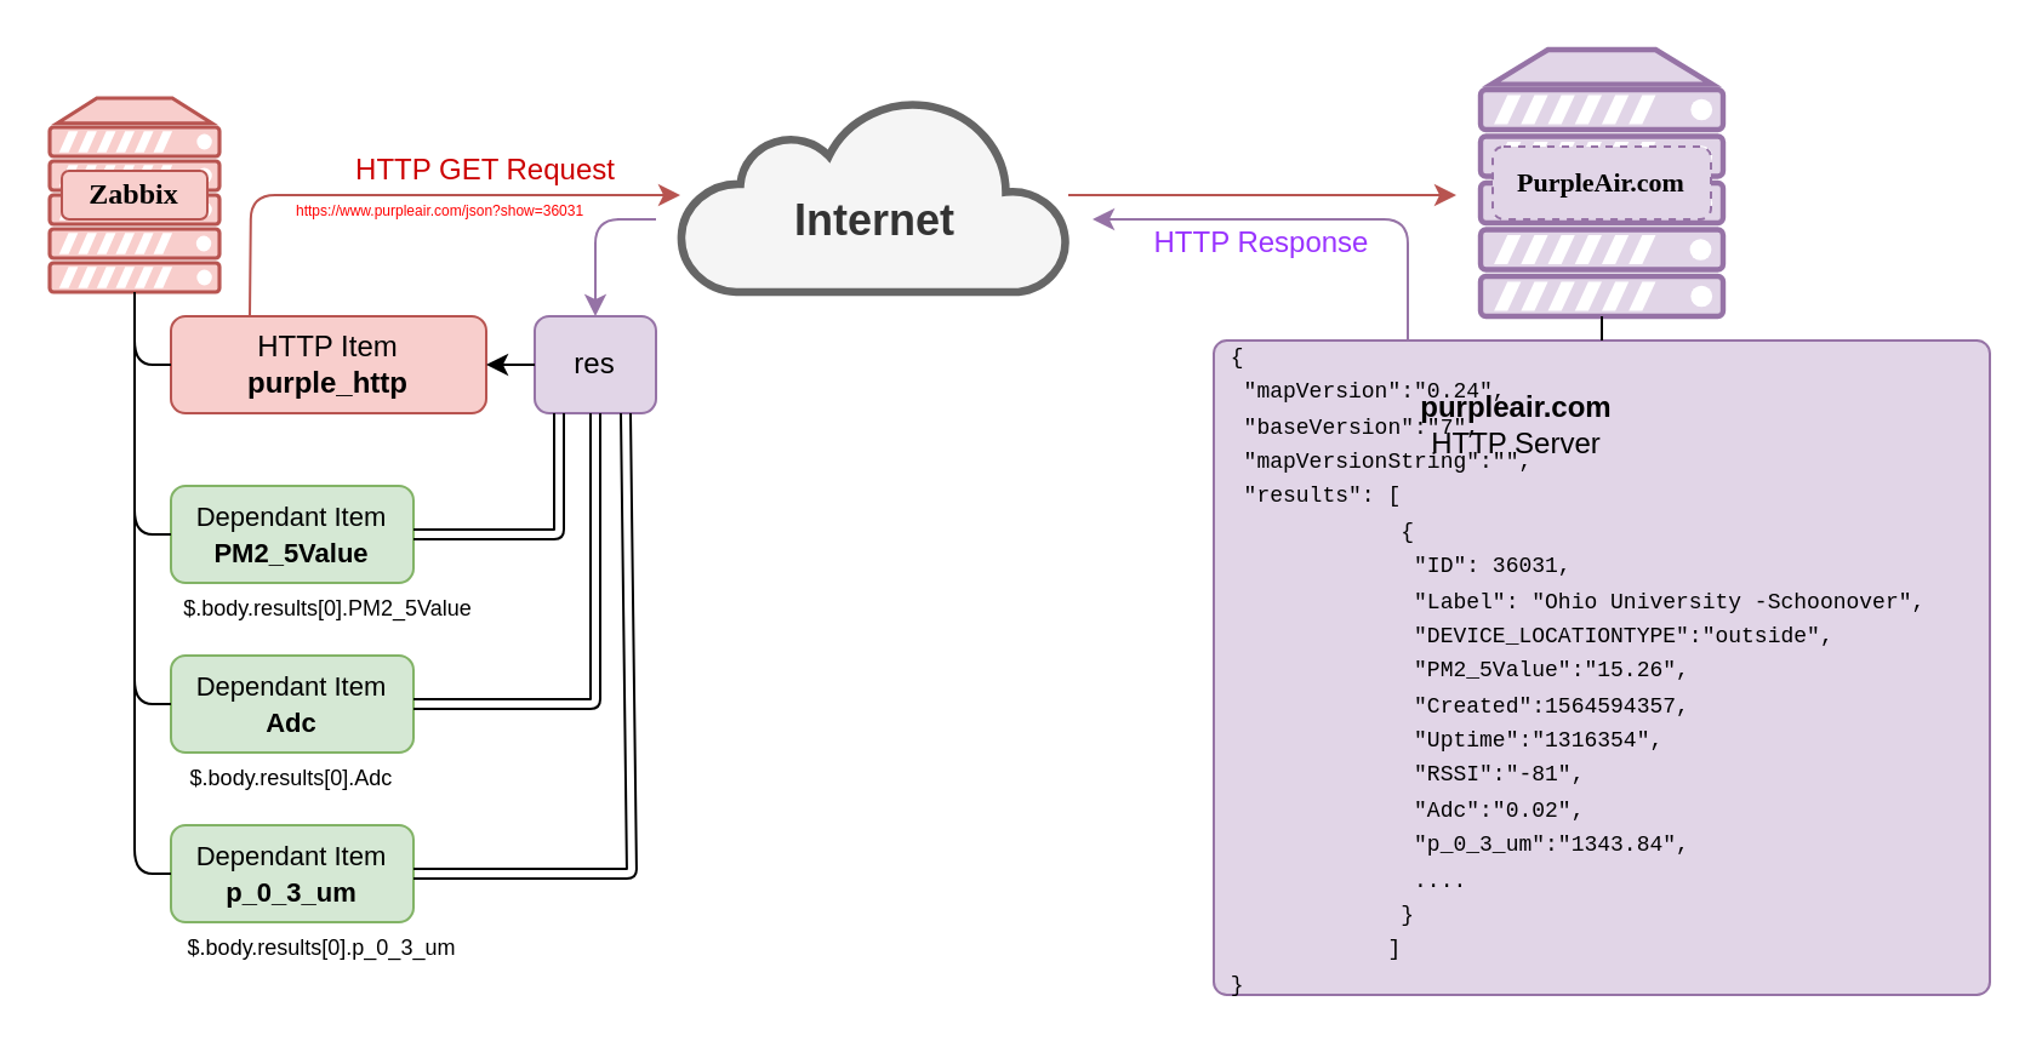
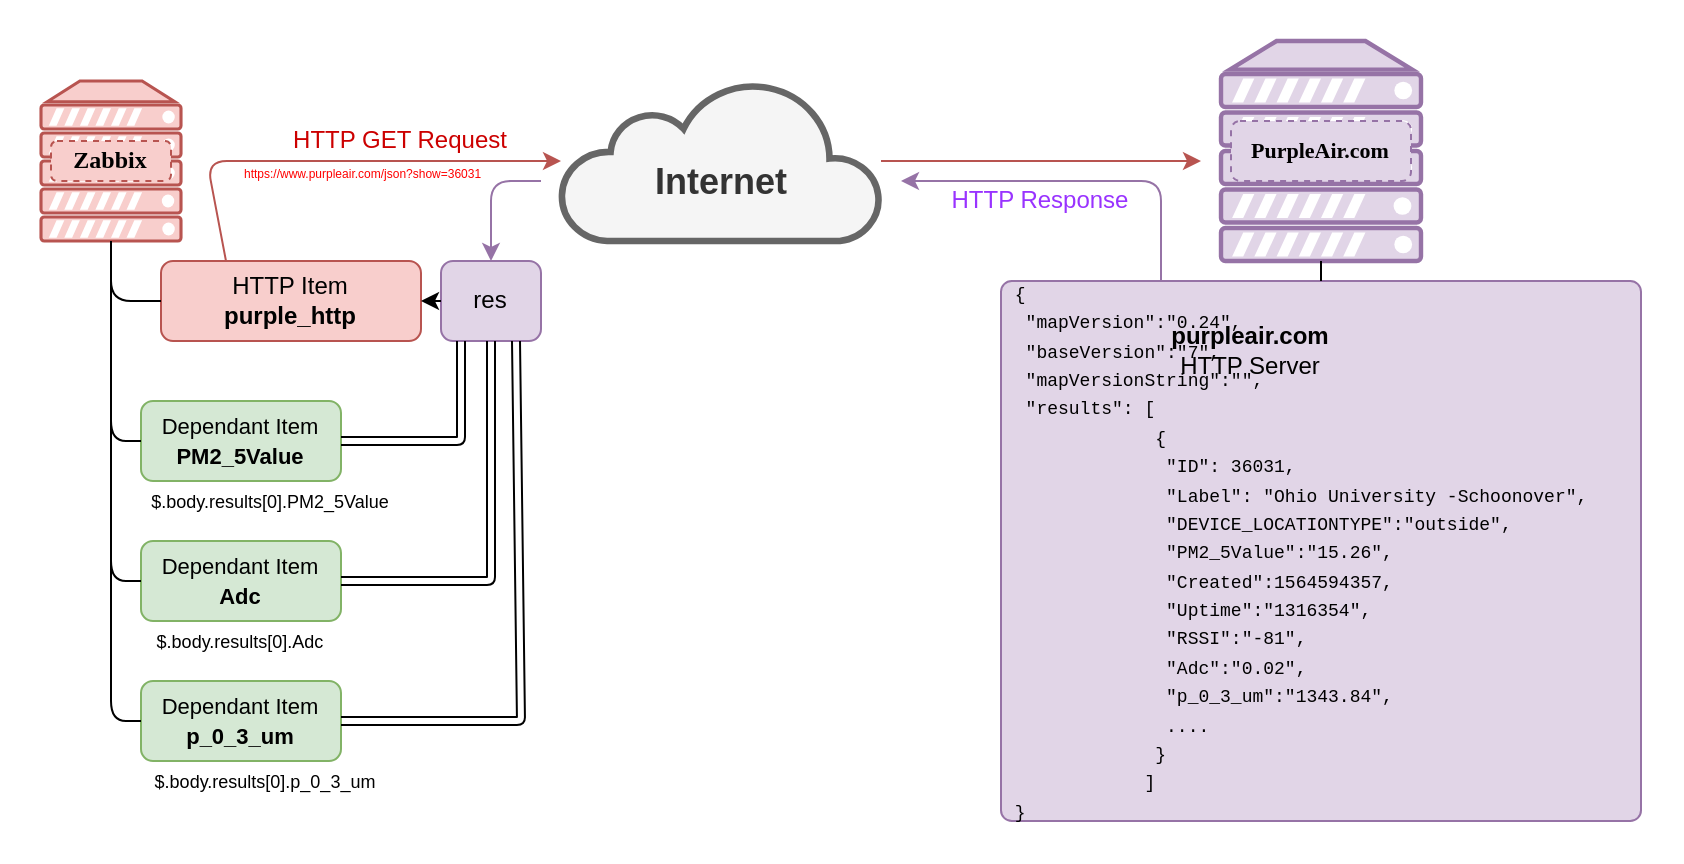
  <mxCell id="0" />
  <mxCell id="1" parent="0" />
  <mxCell id="2" value="" style="verticalAlign=top;verticalLabelPosition=bottom;labelPosition=center;align=center;html=1;outlineConnect=0;fillColor=#f8cecc;strokeColor=#b85450;gradientDirection=north;strokeWidth=2;shape=mxgraph.networks.server;" parent="1" vertex="1"><mxGeometry x="20" y="40" width="70" height="80" as="geometry" /></mxCell>
  <mxCell id="3" value="&lt;b style=&quot;font-size: 18px&quot;&gt;&lt;br&gt;Internet&lt;/b&gt;" style="html=1;outlineConnect=0;fillColor=#f5f5f5;strokeColor=#666666;gradientDirection=north;strokeWidth=2;shape=mxgraph.networks.cloud;fontColor=#333333;" parent="1" vertex="1"><mxGeometry x="280" y="40" width="160" height="80" as="geometry" /></mxCell>
  <mxCell id="4" value="" style="verticalAlign=top;verticalLabelPosition=bottom;labelPosition=center;align=center;html=1;outlineConnect=0;fillColor=#e1d5e7;strokeColor=#9673a6;gradientDirection=north;strokeWidth=2;shape=mxgraph.networks.server;" parent="1" vertex="1"><mxGeometry x="610" y="20" width="100" height="110" as="geometry" /></mxCell>
- <mxCell id="5" value="&lt;font face=&quot;Verdana&quot;&gt;&lt;b&gt;Zabbix&lt;/b&gt;&lt;/font&gt;" style="rounded=1;whiteSpace=wrap;html=1;fillColor=#f8cecc;strokeColor=#b85450;" parent="1" vertex="1"><mxGeometry x="25" y="70" width="60" height="20" as="geometry" /></mxCell>
+ <mxCell id="5" value="&lt;font face=&quot;Verdana&quot;&gt;&lt;b&gt;Zabbix&lt;/b&gt;&lt;/font&gt;" style="rounded=1;whiteSpace=wrap;html=1;fillColor=#f8cecc;strokeColor=#b85450;dashed=1;" parent="1" vertex="1"><mxGeometry x="25" y="70" width="60" height="20" as="geometry" /></mxCell>
  <mxCell id="6" value="&lt;font face=&quot;Verdana&quot; size=&quot;1&quot;&gt;&lt;b style=&quot;font-size: 11px&quot;&gt;PurpleAir.com&lt;/b&gt;&lt;/font&gt;" style="rounded=1;whiteSpace=wrap;html=1;fillColor=#e1d5e7;strokeColor=#9673a6;dashed=1;" parent="1" vertex="1"><mxGeometry x="615" y="60" width="90" height="30" as="geometry" /></mxCell>
- <mxCell id="7" value="HTTP Item&lt;br&gt;&lt;b&gt;purple_http&lt;/b&gt;" style="rounded=1;whiteSpace=wrap;html=1;fillColor=#f8cecc;strokeColor=#b85450;" parent="1" vertex="1"><mxGeometry x="70" y="130" width="130" height="40" as="geometry" /></mxCell>
+ <mxCell id="7" value="HTTP Item&lt;br&gt;&lt;b&gt;purple_http&lt;/b&gt;" style="rounded=1;whiteSpace=wrap;html=1;fillColor=#f8cecc;strokeColor=#b85450;" parent="1" vertex="1"><mxGeometry x="80" y="130" width="130" height="40" as="geometry" /></mxCell>
  <mxCell id="8" value="&lt;font style=&quot;font-size: 11px&quot;&gt;Dependant Item&lt;br&gt;&lt;b&gt;PM2_5Value&lt;/b&gt;&lt;br&gt;&lt;/font&gt;" style="rounded=1;whiteSpace=wrap;html=1;fillColor=#d5e8d4;strokeColor=#82b366;" parent="1" vertex="1"><mxGeometry x="70" y="200" width="100" height="40" as="geometry" /></mxCell>
  <mxCell id="9" value="" style="endArrow=none;html=1;exitX=0;exitY=0.5;exitDx=0;exitDy=0;" parent="1" source="7" target="2" edge="1"><mxGeometry width="50" height="50" relative="1" as="geometry"><mxPoint x="330" y="200" as="sourcePoint" /><mxPoint x="380" y="150" as="targetPoint" /><Array as="points"><mxPoint x="55" y="150" /></Array></mxGeometry></mxCell>
  <mxCell id="10" value="" style="endArrow=none;html=1;exitX=0;exitY=0.5;exitDx=0;exitDy=0;entryX=0.5;entryY=1;entryDx=0;entryDy=0;entryPerimeter=0;" parent="1" source="8" target="2" edge="1"><mxGeometry width="50" height="50" relative="1" as="geometry"><mxPoint x="80" y="160" as="sourcePoint" /><mxPoint x="50" y="120" as="targetPoint" /><Array as="points"><mxPoint x="55" y="220" /></Array></mxGeometry></mxCell>
  <mxCell id="11" value="" style="endArrow=classic;html=1;exitX=0.25;exitY=0;exitDx=0;exitDy=0;fillColor=#f8cecc;strokeColor=#b85450;" parent="1" source="7" target="3" edge="1"><mxGeometry width="50" height="50" relative="1" as="geometry"><mxPoint x="260" y="180" as="sourcePoint" /><mxPoint x="270" y="90" as="targetPoint" /><Array as="points"><mxPoint x="103" y="80" /></Array></mxGeometry></mxCell>
  <mxCell id="12" value="" style="endArrow=classic;html=1;fillColor=#f8cecc;strokeColor=#b85450;" parent="1" source="3" edge="1"><mxGeometry width="50" height="50" relative="1" as="geometry"><mxPoint x="450" y="80" as="sourcePoint" /><mxPoint x="600" y="80" as="targetPoint" /></mxGeometry></mxCell>
  <mxCell id="13" value="&lt;font color=&quot;#cc0000&quot;&gt;HTTP GET Request&lt;/font&gt;" style="text;html=1;strokeColor=none;fillColor=none;align=center;verticalAlign=middle;whiteSpace=wrap;rounded=0;" parent="1" vertex="1"><mxGeometry x="140" y="60" width="120" height="20" as="geometry" /></mxCell>
  <mxCell id="14" value="&lt;font style=&quot;font-size: 11px&quot;&gt;Dependant Item&lt;br&gt;&lt;b&gt;Adc&lt;/b&gt;&lt;br&gt;&lt;/font&gt;" style="rounded=1;whiteSpace=wrap;html=1;fillColor=#d5e8d4;strokeColor=#82b366;" parent="1" vertex="1"><mxGeometry x="70" y="270" width="100" height="40" as="geometry" /></mxCell>
  <mxCell id="15" value="" style="endArrow=none;html=1;exitX=0;exitY=0.5;exitDx=0;exitDy=0;entryX=0.5;entryY=1;entryDx=0;entryDy=0;entryPerimeter=0;" parent="1" source="14" target="2" edge="1"><mxGeometry width="50" height="50" relative="1" as="geometry"><mxPoint x="80" y="205" as="sourcePoint" /><mxPoint x="65" y="130" as="targetPoint" /><Array as="points"><mxPoint x="55" y="290" /></Array></mxGeometry></mxCell>
  <mxCell id="16" value="&lt;font style=&quot;font-size: 11px&quot;&gt;Dependant Item&lt;br&gt;&lt;b&gt;p_0_3_um&lt;/b&gt;&lt;br&gt;&lt;/font&gt;" style="rounded=1;whiteSpace=wrap;html=1;fillColor=#d5e8d4;strokeColor=#82b366;" parent="1" vertex="1"><mxGeometry x="70" y="340" width="100" height="40" as="geometry" /></mxCell>
  <mxCell id="17" value="" style="endArrow=none;html=1;exitX=0;exitY=0.5;exitDx=0;exitDy=0;entryX=0.5;entryY=1;entryDx=0;entryDy=0;entryPerimeter=0;" parent="1" source="16" target="2" edge="1"><mxGeometry width="50" height="50" relative="1" as="geometry"><mxPoint x="80" y="245" as="sourcePoint" /><mxPoint x="65" y="130" as="targetPoint" /><Array as="points"><mxPoint x="55" y="360" /></Array></mxGeometry></mxCell>
  <mxCell id="18" value="&lt;font face=&quot;Courier New&quot; style=&quot;font-size: 9px ; line-height: 40%&quot;&gt;&amp;nbsp;{&lt;br&gt;&amp;nbsp; &quot;mapVersion&quot;:&quot;0.24&quot;,&lt;br&gt;&amp;nbsp; &quot;baseVersion&quot;:&quot;7&quot;,&lt;br&gt;&amp;nbsp; &quot;mapVersionString&quot;:&quot;&quot;,&lt;br&gt;&amp;nbsp; &quot;results&quot;: [&lt;br&gt;&amp;nbsp; &amp;nbsp; &amp;nbsp; &amp;nbsp; &amp;nbsp; &amp;nbsp; &amp;nbsp; {&lt;br&gt;&amp;nbsp; &amp;nbsp; &amp;nbsp; &amp;nbsp; &amp;nbsp; &amp;nbsp; &amp;nbsp; &amp;nbsp;&quot;ID&quot;: 36031,&lt;br&gt;&amp;nbsp; &amp;nbsp; &amp;nbsp; &amp;nbsp; &amp;nbsp; &amp;nbsp; &amp;nbsp; &amp;nbsp;&quot;Label&quot;: &quot;Ohio University -Schoonover&quot;,&lt;br&gt;&amp;nbsp; &amp;nbsp; &amp;nbsp; &amp;nbsp; &amp;nbsp; &amp;nbsp; &amp;nbsp; &amp;nbsp;&quot;DEVICE_LOCATIONTYPE&quot;:&quot;outside&quot;,&lt;br&gt;&amp;nbsp; &amp;nbsp; &amp;nbsp; &amp;nbsp; &amp;nbsp; &amp;nbsp; &amp;nbsp; &amp;nbsp;&quot;PM2_5Value&quot;:&quot;15.26&quot;,&lt;br&gt;&amp;nbsp; &amp;nbsp; &amp;nbsp; &amp;nbsp; &amp;nbsp; &amp;nbsp; &amp;nbsp; &amp;nbsp;&quot;Created&quot;:1564594357,&lt;br&gt;&amp;nbsp; &amp;nbsp; &amp;nbsp; &amp;nbsp; &amp;nbsp; &amp;nbsp; &amp;nbsp; &amp;nbsp;&quot;Uptime&quot;:&quot;1316354&quot;,&lt;br&gt;&amp;nbsp; &amp;nbsp; &amp;nbsp; &amp;nbsp; &amp;nbsp; &amp;nbsp; &amp;nbsp; &amp;nbsp;&quot;RSSI&quot;:&quot;-81&quot;,&lt;br&gt;&amp;nbsp; &amp;nbsp; &amp;nbsp; &amp;nbsp; &amp;nbsp; &amp;nbsp; &amp;nbsp; &amp;nbsp;&quot;Adc&quot;:&quot;0.02&quot;,&lt;br&gt;&amp;nbsp; &amp;nbsp; &amp;nbsp; &amp;nbsp; &amp;nbsp; &amp;nbsp; &amp;nbsp; &amp;nbsp;&quot;p_0_3_um&quot;:&quot;1343.84&quot;,&lt;br&gt;&amp;nbsp; &amp;nbsp; &amp;nbsp; &amp;nbsp; &amp;nbsp; &amp;nbsp; &amp;nbsp; &amp;nbsp;....&lt;br&gt;&amp;nbsp; &amp;nbsp; &amp;nbsp; &amp;nbsp; &amp;nbsp; &amp;nbsp; &amp;nbsp; }&lt;br&gt;&amp;nbsp; &amp;nbsp; &amp;nbsp; &amp;nbsp; &amp;nbsp; &amp;nbsp; &amp;nbsp;]&lt;br&gt;&amp;nbsp;}&lt;br&gt;&lt;/font&gt;" style="rounded=1;whiteSpace=wrap;html=1;align=left;arcSize=2;fillColor=#e1d5e7;strokeColor=#9673a6;" parent="1" vertex="1"><mxGeometry x="500" y="140" width="320" height="270" as="geometry" /></mxCell>
  <mxCell id="19" value="&lt;b&gt;purpleair.com&lt;/b&gt;&lt;br&gt;HTTP Server" style="text;html=1;strokeColor=none;fillColor=none;align=center;verticalAlign=middle;whiteSpace=wrap;rounded=0;" parent="1" vertex="1"><mxGeometry x="570" y="155" width="110" height="40" as="geometry" /></mxCell>
  <mxCell id="20" value="" style="endArrow=none;html=1;entryX=0.5;entryY=0;entryDx=0;entryDy=0;exitX=0.5;exitY=1;exitDx=0;exitDy=0;exitPerimeter=0;" parent="1" source="4" target="18" edge="1"><mxGeometry width="50" height="50" relative="1" as="geometry"><mxPoint x="360" y="290" as="sourcePoint" /><mxPoint x="410" y="240" as="targetPoint" /></mxGeometry></mxCell>
  <mxCell id="21" value="" style="endArrow=classic;html=1;exitX=0.25;exitY=0;exitDx=0;exitDy=0;fillColor=#e1d5e7;strokeColor=#9673a6;" parent="1" source="18" edge="1"><mxGeometry width="50" height="50" relative="1" as="geometry"><mxPoint x="360" y="280" as="sourcePoint" /><mxPoint x="450" y="90" as="targetPoint" /><Array as="points"><mxPoint x="580" y="90" /></Array></mxGeometry></mxCell>
  <mxCell id="22" value="&lt;font color=&quot;#9933ff&quot;&gt;HTTP Response&lt;/font&gt;" style="text;html=1;strokeColor=none;fillColor=none;align=center;verticalAlign=middle;whiteSpace=wrap;rounded=0;" parent="1" vertex="1"><mxGeometry x="470" y="90" width="100" height="20" as="geometry" /></mxCell>
  <mxCell id="23" value="" style="endArrow=classic;html=1;fillColor=#e1d5e7;strokeColor=#9673a6;entryX=0.5;entryY=0;entryDx=0;entryDy=0;" parent="1" target="24" edge="1"><mxGeometry width="50" height="50" relative="1" as="geometry"><mxPoint x="270" y="90" as="sourcePoint" /><mxPoint x="260" y="120" as="targetPoint" /><Array as="points"><mxPoint x="245" y="90" /></Array></mxGeometry></mxCell>
  <mxCell id="24" value="res" style="rounded=1;whiteSpace=wrap;html=1;fillColor=#e1d5e7;strokeColor=#9673a6;" parent="1" vertex="1"><mxGeometry x="220" y="130" width="50" height="40" as="geometry" /></mxCell>
  <mxCell id="25" value="" style="endArrow=classic;html=1;entryX=1;entryY=0.5;entryDx=0;entryDy=0;exitX=0;exitY=0.5;exitDx=0;exitDy=0;" parent="1" source="24" target="7" edge="1"><mxGeometry width="50" height="50" relative="1" as="geometry"><mxPoint x="360" y="270" as="sourcePoint" /><mxPoint x="410" y="220" as="targetPoint" /></mxGeometry></mxCell>
  <mxCell id="26" value="&lt;font style=&quot;line-height: 70% ; font-size: 6px&quot; color=&quot;#ff0000&quot;&gt;https://www.purpleair.com/json?show=36031&lt;/font&gt;" style="text;html=1;strokeColor=none;fillColor=none;align=left;verticalAlign=middle;whiteSpace=wrap;rounded=0;" parent="1" vertex="1"><mxGeometry x="120" y="80" width="130" height="10" as="geometry" /></mxCell>
  <mxCell id="27" value="&lt;font style=&quot;font-size: 9px&quot;&gt;$.body.results[0].PM2_5Value&lt;/font&gt;" style="text;html=1;strokeColor=none;fillColor=none;align=center;verticalAlign=middle;whiteSpace=wrap;rounded=0;" parent="1" vertex="1"><mxGeometry x="70" y="240" width="130" height="20" as="geometry" /></mxCell>
  <mxCell id="28" value="" style="endArrow=classic;html=1;entryX=1;entryY=0.5;entryDx=0;entryDy=0;shape=link;" parent="1" target="8" edge="1"><mxGeometry width="50" height="50" relative="1" as="geometry"><mxPoint x="230" y="170" as="sourcePoint" /><mxPoint x="210" y="180" as="targetPoint" /><Array as="points"><mxPoint x="230" y="220" /></Array></mxGeometry></mxCell>
  <mxCell id="29" value="&lt;font style=&quot;font-size: 9px&quot;&gt;$.body.results[0].Adc&lt;/font&gt;" style="text;html=1;strokeColor=none;fillColor=none;align=center;verticalAlign=middle;whiteSpace=wrap;rounded=0;" parent="1" vertex="1"><mxGeometry x="70" y="310" width="100" height="20" as="geometry" /></mxCell>
  <mxCell id="30" value="&lt;font style=&quot;font-size: 9px&quot;&gt;$.body.results[0].p_0_3_um&lt;/font&gt;" style="text;html=1;strokeColor=none;fillColor=none;align=center;verticalAlign=middle;whiteSpace=wrap;rounded=0;" parent="1" vertex="1"><mxGeometry x="70" y="380" width="125" height="20" as="geometry" /></mxCell>
  <mxCell id="31" value="" style="endArrow=classic;html=1;exitX=0.5;exitY=1;exitDx=0;exitDy=0;entryX=1;entryY=0.5;entryDx=0;entryDy=0;shape=link;" parent="1" source="24" target="14" edge="1"><mxGeometry width="50" height="50" relative="1" as="geometry"><mxPoint x="242.5" y="180" as="sourcePoint" /><mxPoint x="180" y="230" as="targetPoint" /><Array as="points"><mxPoint x="245" y="290" /></Array></mxGeometry></mxCell>
  <mxCell id="32" value="" style="endArrow=classic;html=1;exitX=0.75;exitY=1;exitDx=0;exitDy=0;entryX=1;entryY=0.5;entryDx=0;entryDy=0;shape=link;" parent="1" source="24" target="16" edge="1"><mxGeometry width="50" height="50" relative="1" as="geometry"><mxPoint x="255" y="180" as="sourcePoint" /><mxPoint x="180" y="300" as="targetPoint" /><Array as="points"><mxPoint x="260" y="360" /></Array></mxGeometry></mxCell>
